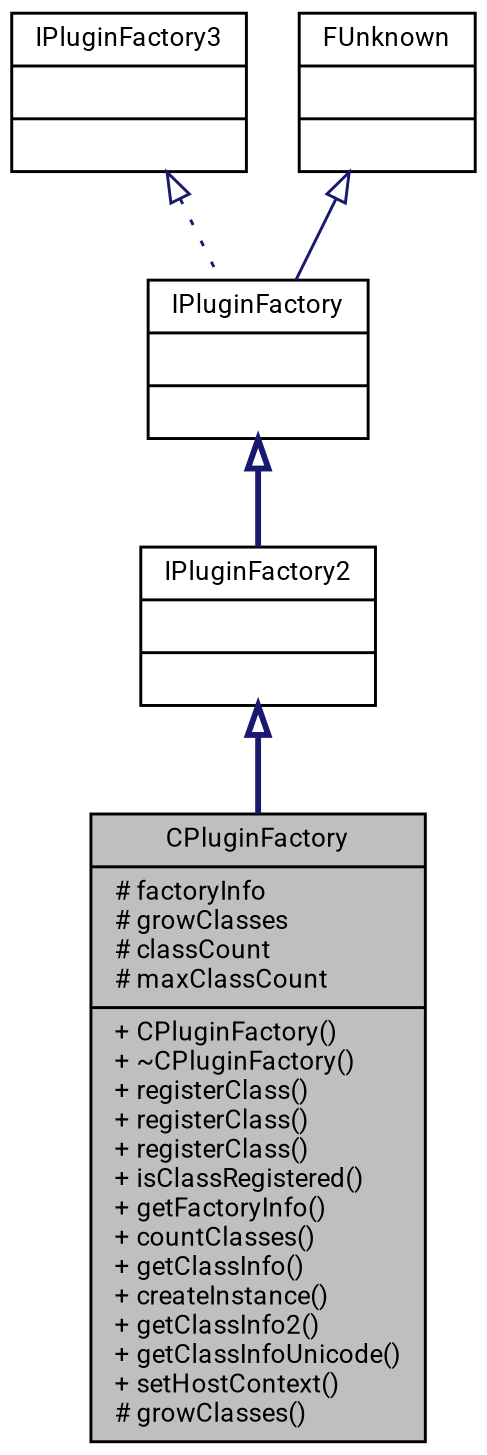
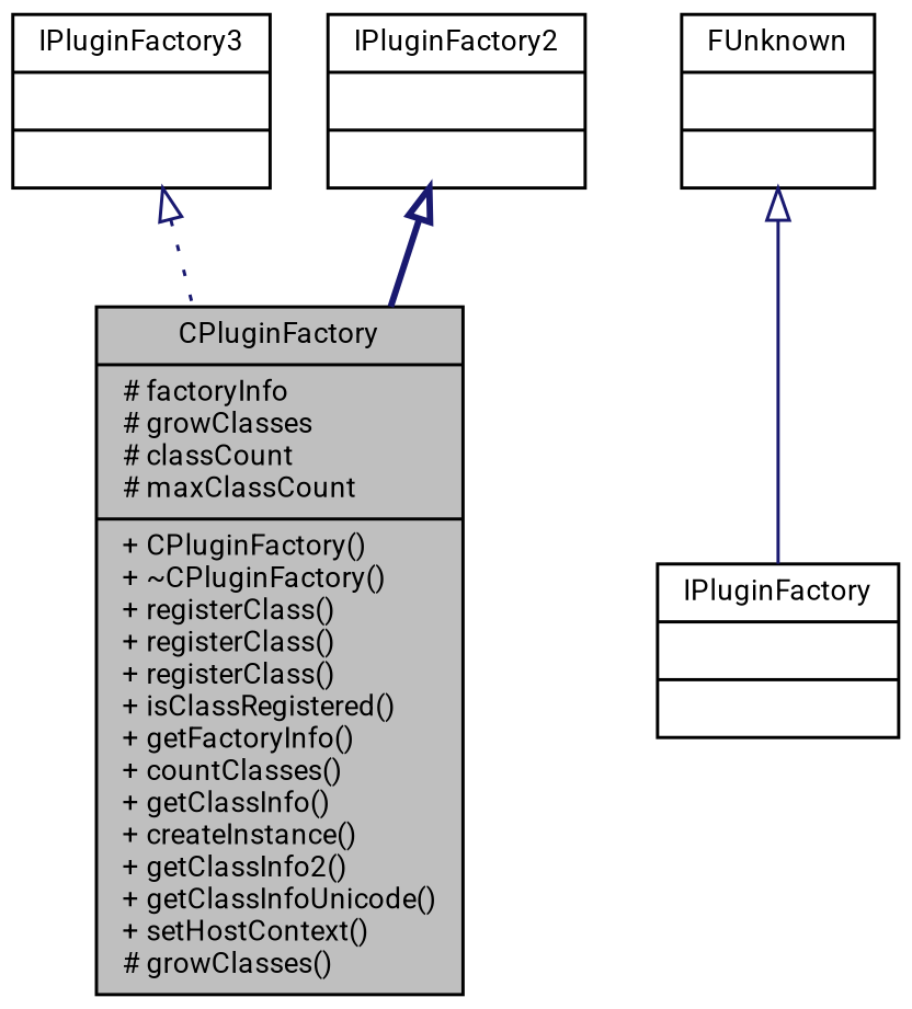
  digraph {
    fontname=Roboto
    node [color=black fontname=Roboto fontsize=9 shape=record]
    edge [arrowtail=empty color=midnightblue dir=back fontname=Roboto fontsize=9 labelfontname=Arial labelfontsize=9 style=bold]
    n1 [fillcolor=grey75 fontcolor=black height=0.2 label="{CPluginFactory\n|# factoryInfo\l# growClasses\l# classCount\l# maxClassCount\l|+ CPluginFactory()\l+ ~CPluginFactory()\l+ registerClass()\l+ registerClass()\l+ registerClass()\l+ isClassRegistered()\l+ getFactoryInfo()\l+ countClasses()\l+ getClassInfo()\l+ createInstance()\l+ getClassInfo2()\l+ getClassInfoUnicode()\l+ setHostContext()\l# growClasses()\l}" style=filled width=0.4]
    n2 [height=0.2 label="{IPluginFactory3\n||}" width=0.4]
    n3 [height=0.2 label="{IPluginFactory2\n||}" width=0.4]
    n4 [height=0.2 label="{IPluginFactory\n||}" width=0.4]
    n5 [height=0.2 label="{FUnknown\n||}" width=0.4]
-   n2 -> n4 [style=dotted]
+   n2 -> n1 [style=dotted]
    n3 -> n1
-   n4 -> n3
    n5 -> n4 [style=solid]
  }
